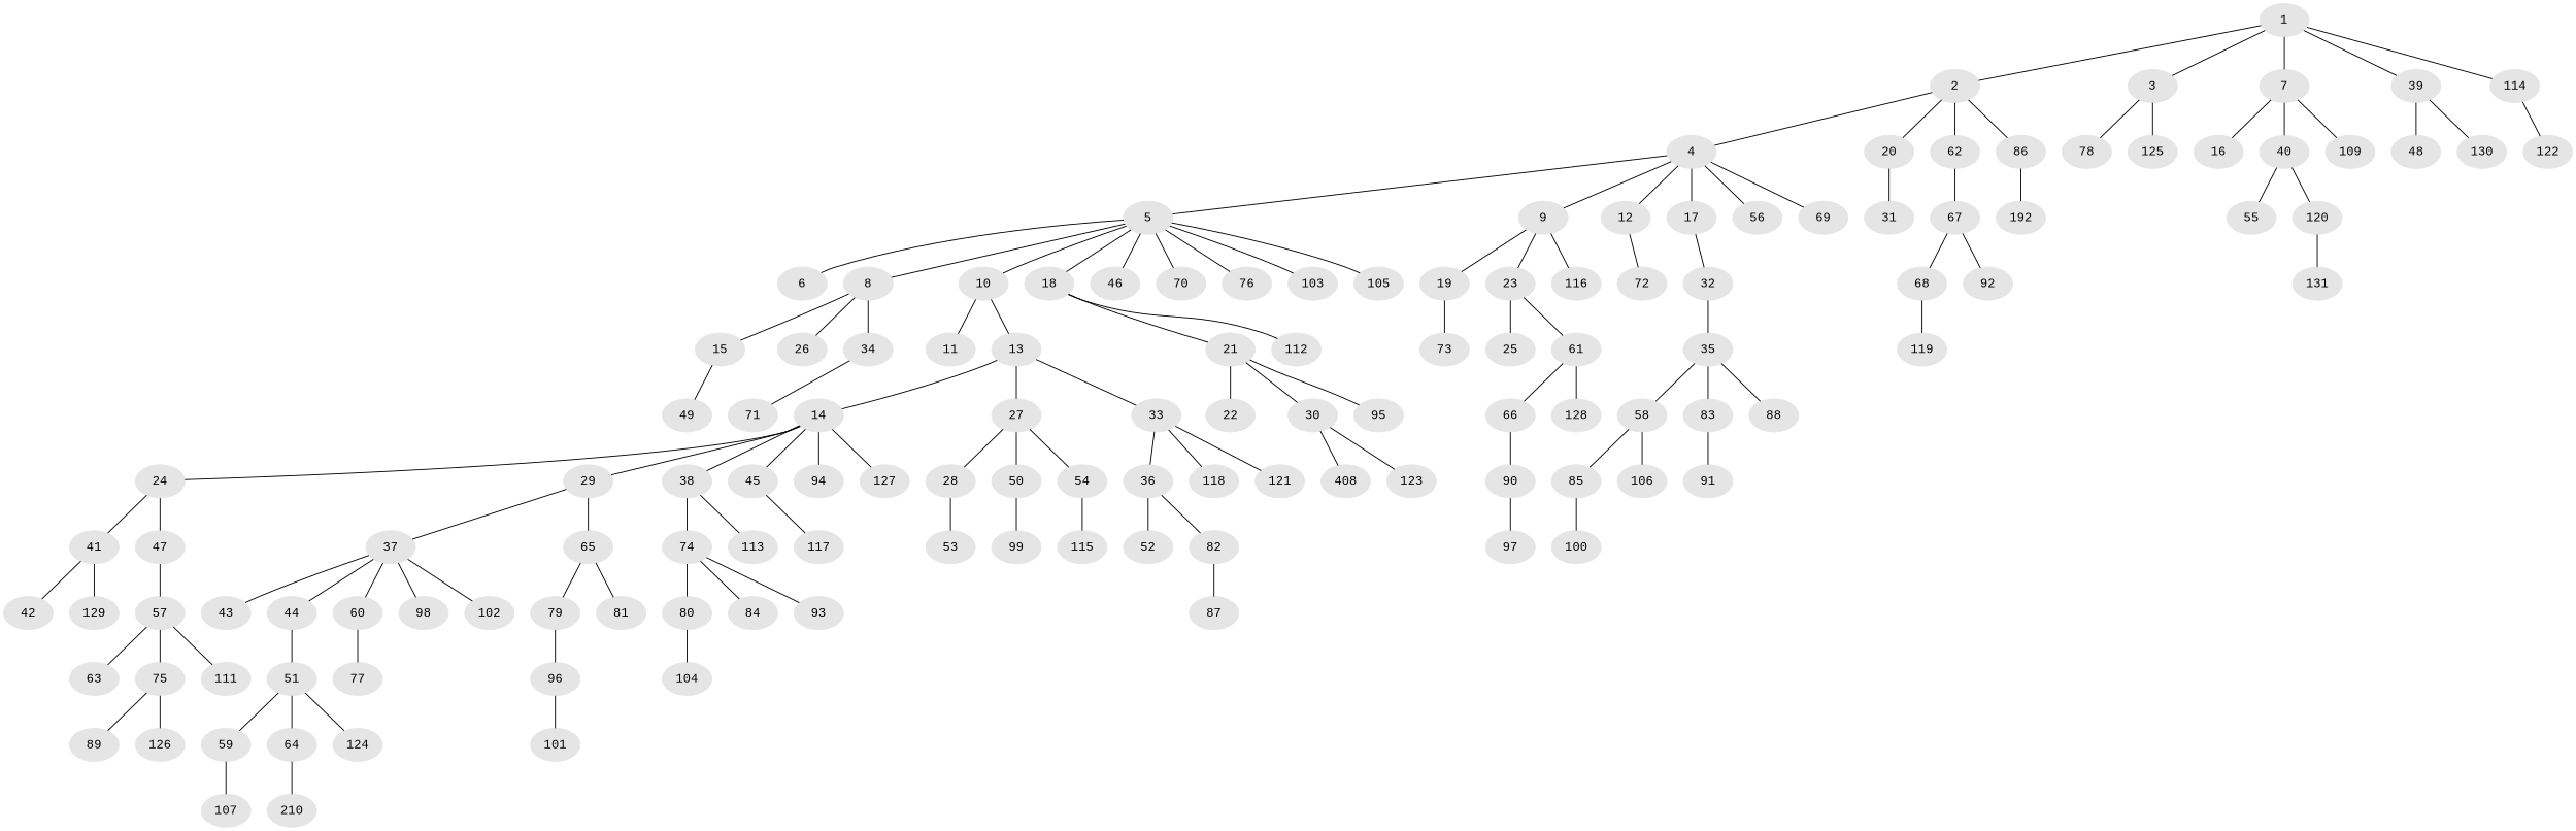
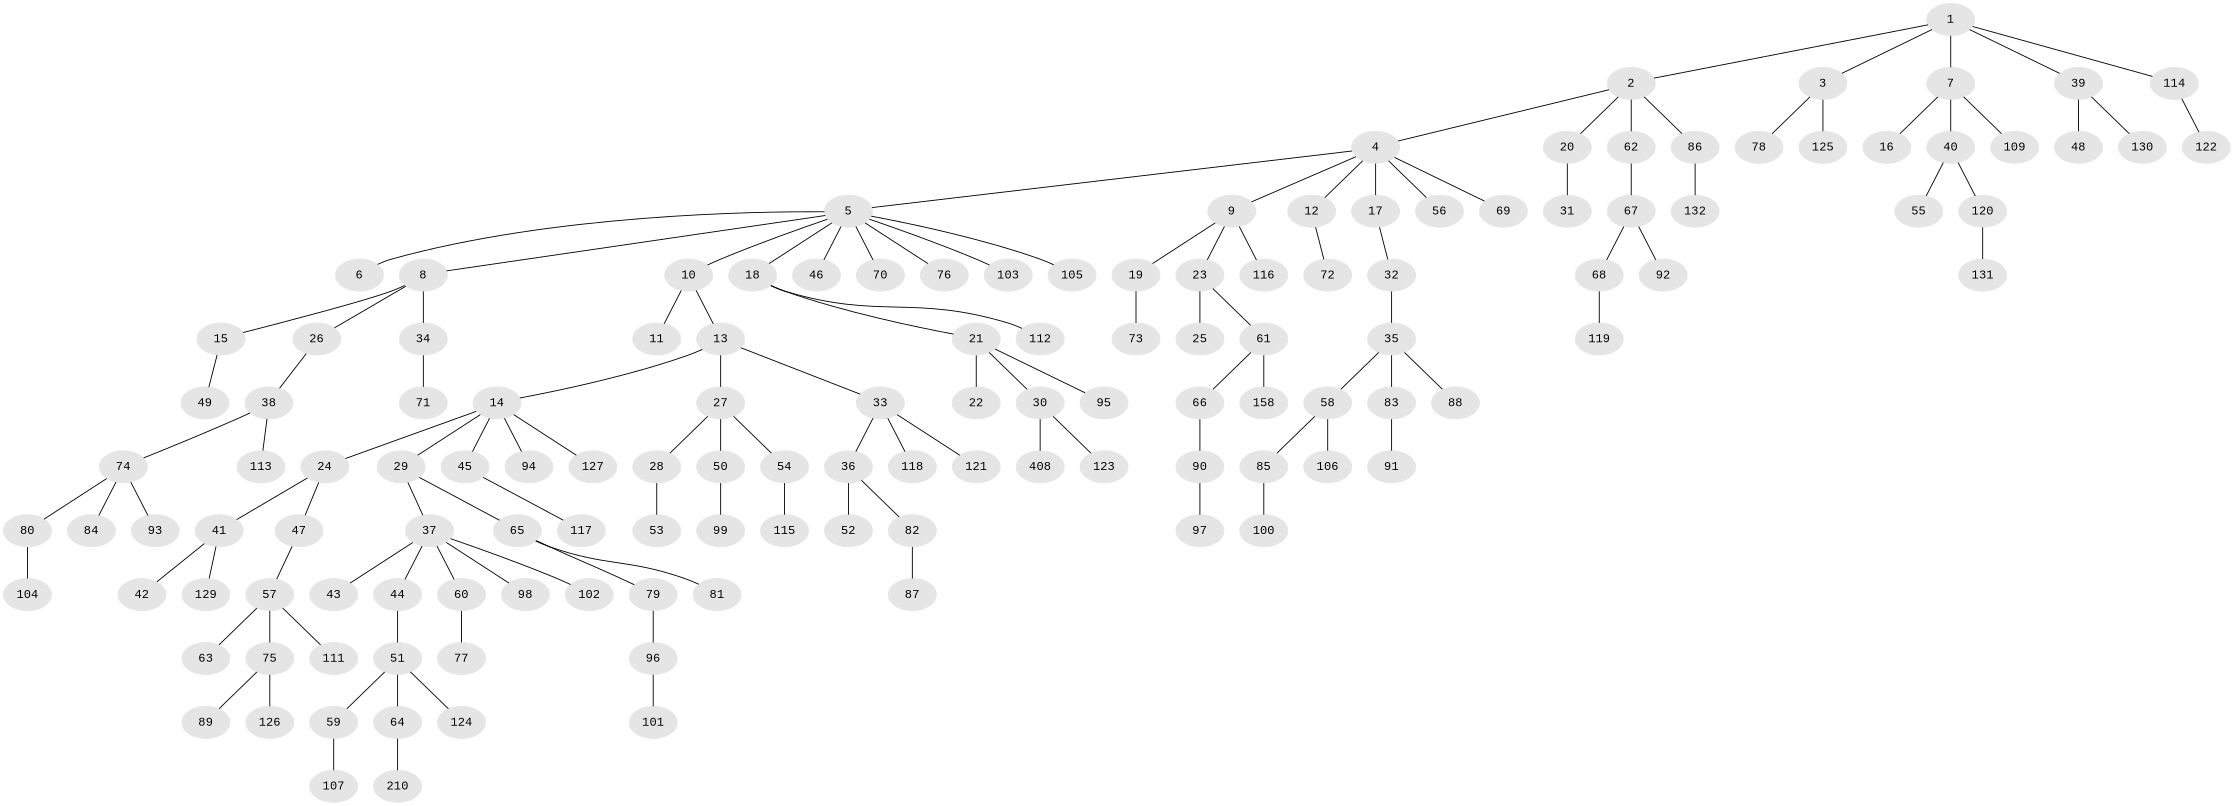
  graph {
    fontname="Liberation Mono"
    node [color=gray90 fontname="Liberation Mono" style=filled]
    edge [fontname="Liberation Mono"]
    1
    2
    3
    7
    39
    114
    4
    20
    62
    86
    78
    125
    16
    40
    109
    48
    130
    122
    5
    9
    12
    17
    56
    69
    31
    67
-   132 [label=192]
+   132
    6
    8
    10
    18
    46
    70
    76
    103
    105
    19
    23
    116
    72
    32
    15
    26
    34
    11
    13
    21
    112
    55
    120
    49
    71
    73
    25
    61
    14
    27
    33
    24
    29
    38
    45
    94
    127
    28
    50
    54
    36
    118
    121
    41
    47
    37
    65
    74
    113
    117
    35
    22
    30
    95
    n82 [label=408]
    123
    66
-   128
+   128 [label=158]
    42
    129
    57
    53
    99
    115
    43
    44
    60
    98
    102
    79
    81
    58
    83
    88
    52
    82
    85
    106
    91
    87
    51
    77
    80
    84
    93
    131
    59
    64
    124
    63
    75
    111
    107
    n121 [label=210]
    89
    126
    100
    90
    68
    92
    96
    97
    119
    104
    101
    1 -- 2
    1 -- 3
    1 -- 7
    1 -- 39
    1 -- 114
    2 -- 4
    2 -- 20
    2 -- 62
    2 -- 86
    3 -- 78
    3 -- 125
    7 -- 16
    7 -- 40
    7 -- 109
    39 -- 48
    39 -- 130
    114 -- 122
    4 -- 5
    4 -- 9
    4 -- 12
    4 -- 17
    4 -- 56
    4 -- 69
    20 -- 31
    62 -- 67
    86 -- 132
    40 -- 55
    40 -- 120
    5 -- 6
    5 -- 8
    5 -- 10
    5 -- 18
    5 -- 46
    5 -- 70
    5 -- 76
    5 -- 103
    5 -- 105
    9 -- 19
    9 -- 23
    9 -- 116
    12 -- 72
    17 -- 32
    67 -- 68
    67 -- 92
    8 -- 15
    8 -- 26
    8 -- 34
    10 -- 11
    10 -- 13
    18 -- 21
    18 -- 112
    19 -- 73
    23 -- 25
    23 -- 61
    32 -- 35
    15 -- 49
    34 -- 71
    13 -- 14
    13 -- 27
    13 -- 33
    21 -- 22
    21 -- 30
    21 -- 95
    120 -- 131
    61 -- 66
    61 -- 128
    14 -- 24
    14 -- 29
-   14 -- 38
+   26 -- 38
    14 -- 45
    14 -- 94
    14 -- 127
    27 -- 28
    27 -- 50
    27 -- 54
    33 -- 36
    33 -- 118
    33 -- 121
    24 -- 41
    24 -- 47
    29 -- 37
    29 -- 65
    38 -- 74
    38 -- 113
    45 -- 117
    28 -- 53
    50 -- 99
    54 -- 115
    36 -- 52
    36 -- 82
    41 -- 42
    41 -- 129
    47 -- 57
    37 -- 43
    37 -- 44
    37 -- 60
    37 -- 98
    37 -- 102
    65 -- 79
    65 -- 81
    74 -- 80
    74 -- 84
    74 -- 93
    35 -- 58
    35 -- 83
    35 -- 88
    30 -- n82
    30 -- 123
    66 -- 90
    57 -- 63
    57 -- 75
    57 -- 111
    44 -- 51
    60 -- 77
    79 -- 96
    58 -- 85
    58 -- 106
    83 -- 91
    82 -- 87
    85 -- 100
    51 -- 59
    51 -- 64
    51 -- 124
    80 -- 104
    59 -- 107
    64 -- n121
    75 -- 89
    75 -- 126
    90 -- 97
    68 -- 119
    96 -- 101
  }
